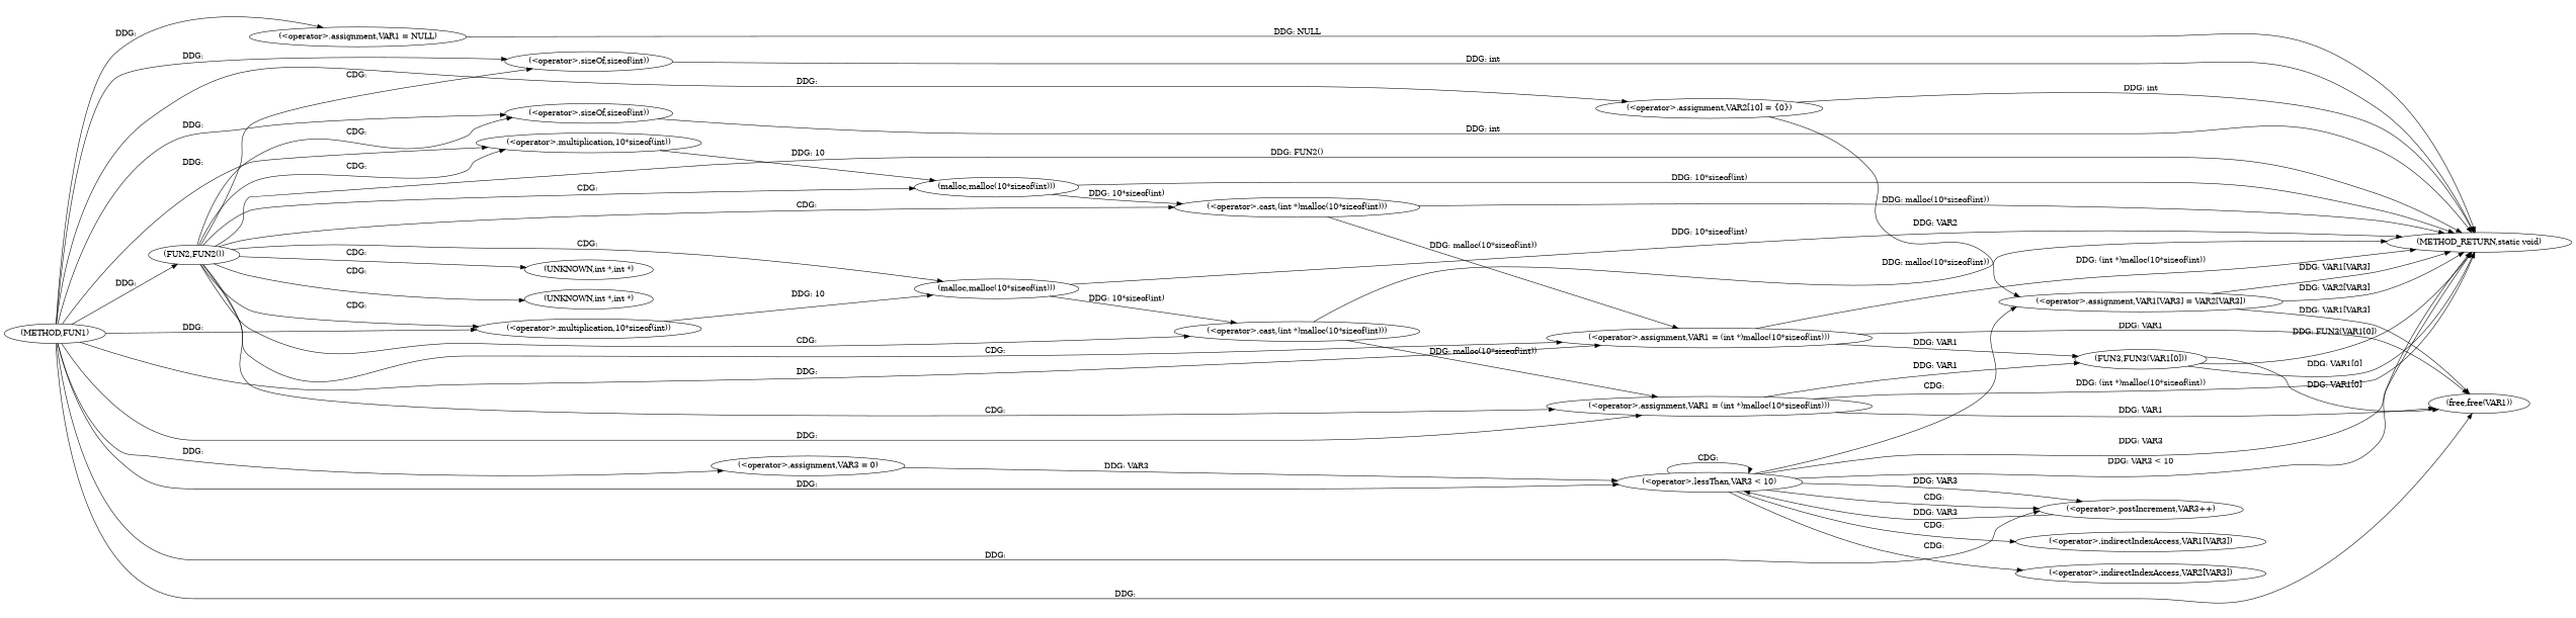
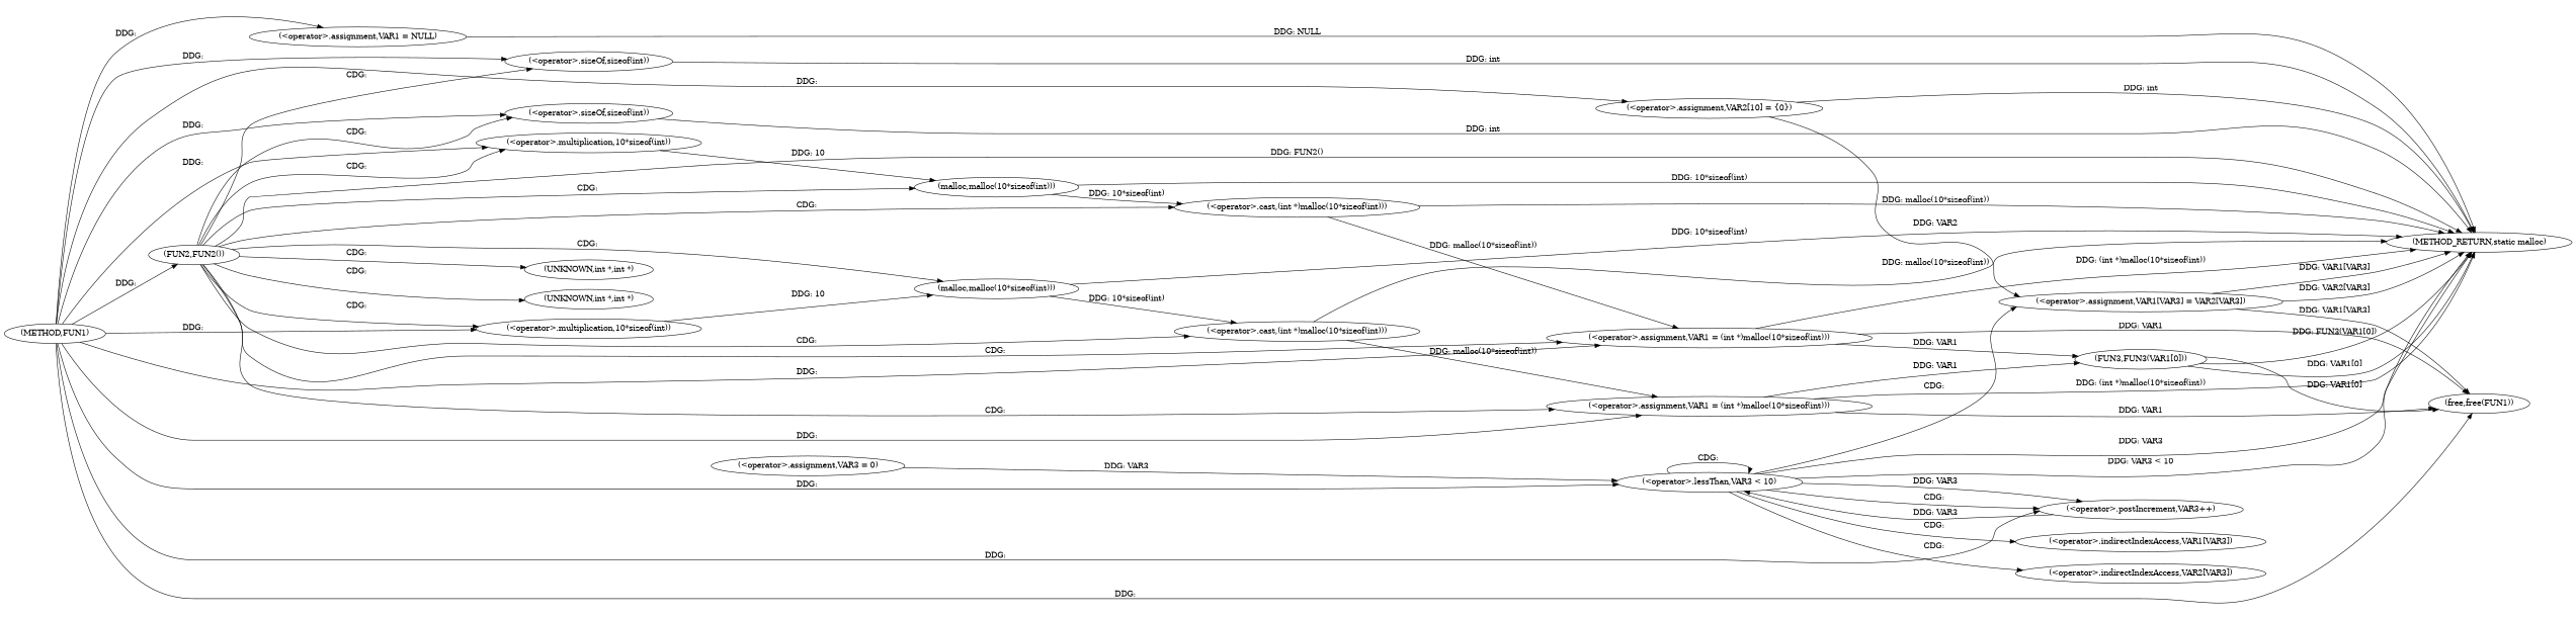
  digraph {
    rankdir=LR
    n1 [label="(METHOD,FUN1)"]
    n2 [label="(<operator>.assignment,VAR1 = NULL)"]
    n3 [label="(FUN2,FUN2())"]
    n4 [label="(<operator>.assignment,VAR1 = (int *)malloc(10*sizeof(int)))"]
    n5 [label="(<operator>.multiplication,10*sizeof(int))"]
    n6 [label="(<operator>.sizeOf,sizeof(int))"]
    n7 [label="(<operator>.assignment,VAR1 = (int *)malloc(10*sizeof(int)))"]
    n8 [label="(<operator>.multiplication,10*sizeof(int))"]
    n9 [label="(<operator>.sizeOf,sizeof(int))"]
    n10 [label="(<operator>.assignment,VAR2[10] = {0})"]
    n11 [label="(<operator>.assignment,VAR3 = 0)"]
    n12 [label="(<operator>.lessThan,VAR3 < 10)"]
    n13 [label="(<operator>.postIncrement,VAR3++)"]
-   n14 [label="(free,free(VAR1))"]
-   n15 [label="(METHOD_RETURN,static void)"]
+   n14 [label="(free,free(FUN1))"]
+   n15 [label="(METHOD_RETURN,static malloc)"]
    n16 [label="(<operator>.cast,(int *)malloc(10*sizeof(int)))"]
    n17 [label="(malloc,malloc(10*sizeof(int)))"]
    n18 [label="(<operator>.cast,(int *)malloc(10*sizeof(int)))"]
    n19 [label="(malloc,malloc(10*sizeof(int)))"]
    n20 [label="(UNKNOWN,int *,int *)"]
    n21 [label="(UNKNOWN,int *,int *)"]
    n22 [label="(FUN3,FUN3(VAR1[0]))"]
    n23 [label="(<operator>.assignment,VAR1[VAR3] = VAR2[VAR3])"]
    n24 [label="(<operator>.indirectIndexAccess,VAR1[VAR3])"]
    n25 [label="(<operator>.indirectIndexAccess,VAR2[VAR3])"]
    n1 -> n2 [label="DDG: "]
    n1 -> n3 [label="DDG: "]
    n1 -> n4 [label="DDG: "]
    n1 -> n5 [label="DDG: "]
    n1 -> n6 [label="DDG: "]
    n1 -> n7 [label="DDG: "]
    n1 -> n8 [label="DDG: "]
    n1 -> n9 [label="DDG: "]
    n1 -> n10 [label="DDG: "]
-   n1 -> n11 [label="DDG: "]
    n1 -> n12 [label="DDG: "]
    n1 -> n13 [label="DDG: "]
    n1 -> n14 [label="DDG: "]
    n2 -> n15 [label="DDG: NULL"]
    n3 -> n4 [label="CDG: "]
    n3 -> n5 [label="CDG: "]
    n3 -> n6 [label="CDG: "]
    n3 -> n7 [label="CDG: "]
    n3 -> n8 [label="CDG: "]
    n3 -> n9 [label="CDG: "]
    n3 -> n15 [label="DDG: FUN2()"]
    n3 -> n16 [label="CDG: "]
    n3 -> n17 [label="CDG: "]
    n3 -> n18 [label="CDG: "]
    n3 -> n19 [label="CDG: "]
    n3 -> n20 [label="CDG: "]
    n3 -> n21 [label="CDG: "]
    n4 -> n14 [label="DDG: VAR1"]
    n4 -> n15 [label="DDG: (int *)malloc(10*sizeof(int))"]
    n4 -> n22 [label="DDG: VAR1"]
    n5 -> n17 [label="DDG: 10"]
    n6 -> n15 [label="DDG: int"]
    n7 -> n14 [label="DDG: VAR1"]
    n7 -> n15 [label="DDG: (int *)malloc(10*sizeof(int))"]
    n7 -> n22 [label="DDG: VAR1"]
    n8 -> n19 [label="DDG: 10"]
    n9 -> n15 [label="DDG: int"]
    n10 -> n15 [label="DDG: int"]
    n10 -> n23 [label="DDG: VAR2"]
    n11 -> n12 [label="DDG: VAR3"]
    n12 -> n12 [label="CDG: "]
    n12 -> n13 [label="DDG: VAR3"]
    n12 -> n13 [label="CDG: "]
    n12 -> n15 [label="DDG: VAR3"]
    n12 -> n15 [label="DDG: VAR3 < 10"]
    n12 -> n23 [label="CDG: "]
    n12 -> n24 [label="CDG: "]
    n12 -> n25 [label="CDG: "]
    n13 -> n12 [label="DDG: VAR3"]
    n16 -> n4 [label="DDG: malloc(10*sizeof(int))"]
    n16 -> n15 [label="DDG: malloc(10*sizeof(int))"]
    n17 -> n15 [label="DDG: 10*sizeof(int)"]
    n17 -> n16 [label="DDG: 10*sizeof(int)"]
    n18 -> n7 [label="DDG: malloc(10*sizeof(int))"]
    n18 -> n15 [label="DDG: malloc(10*sizeof(int))"]
    n19 -> n15 [label="DDG: 10*sizeof(int)"]
    n19 -> n18 [label="DDG: 10*sizeof(int)"]
    n22 -> n14 [label="DDG: VAR1[0]"]
    n22 -> n15 [label="DDG: VAR1[0]"]
    n22 -> n15 [label="DDG: FUN3(VAR1[0])"]
    n23 -> n14 [label="DDG: VAR1[VAR3]"]
    n23 -> n15 [label="DDG: VAR2[VAR3]"]
    n23 -> n15 [label="DDG: VAR1[VAR3]"]
  }
